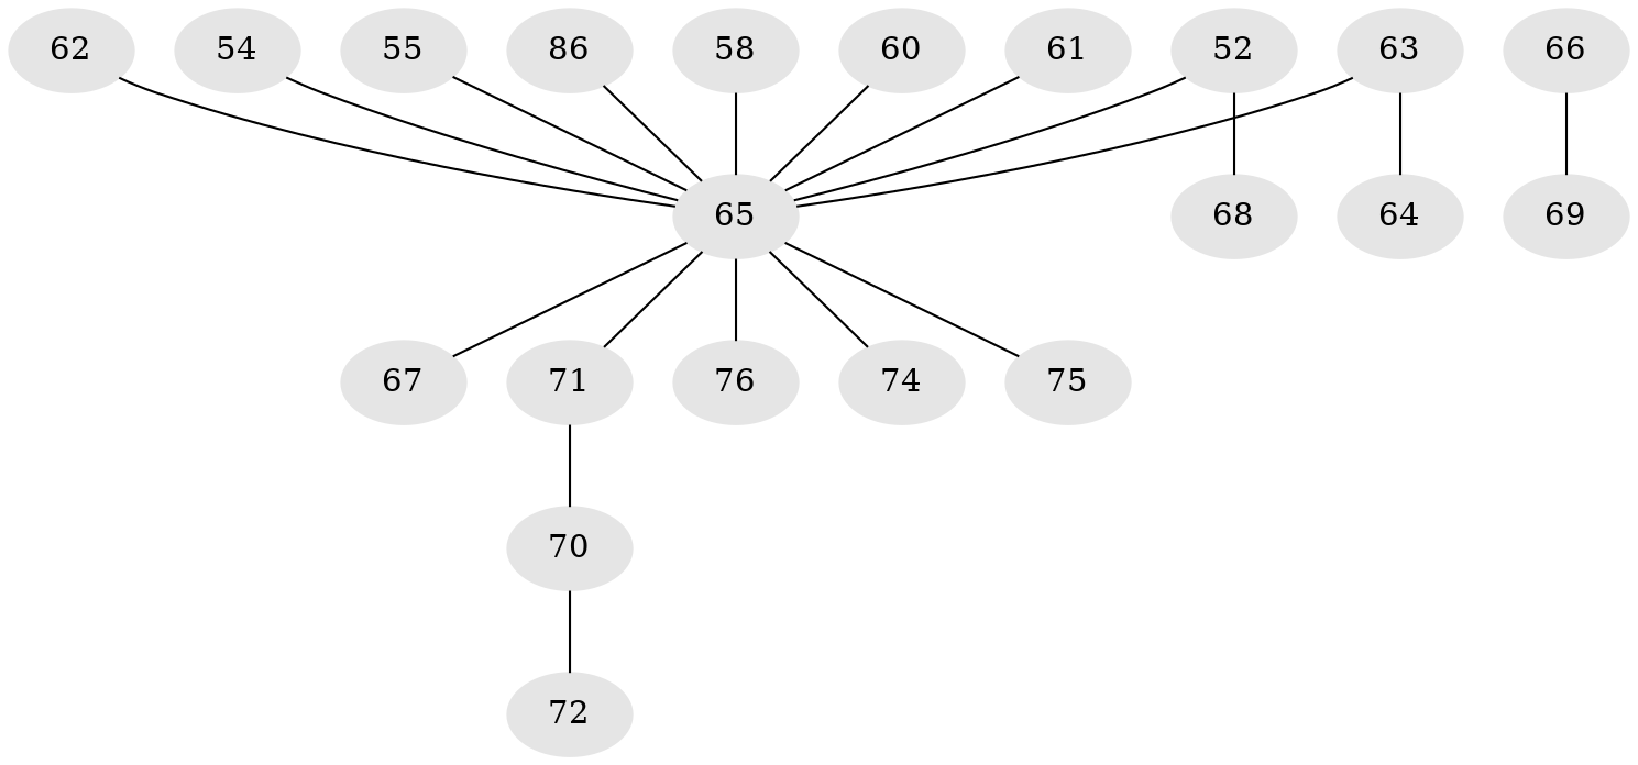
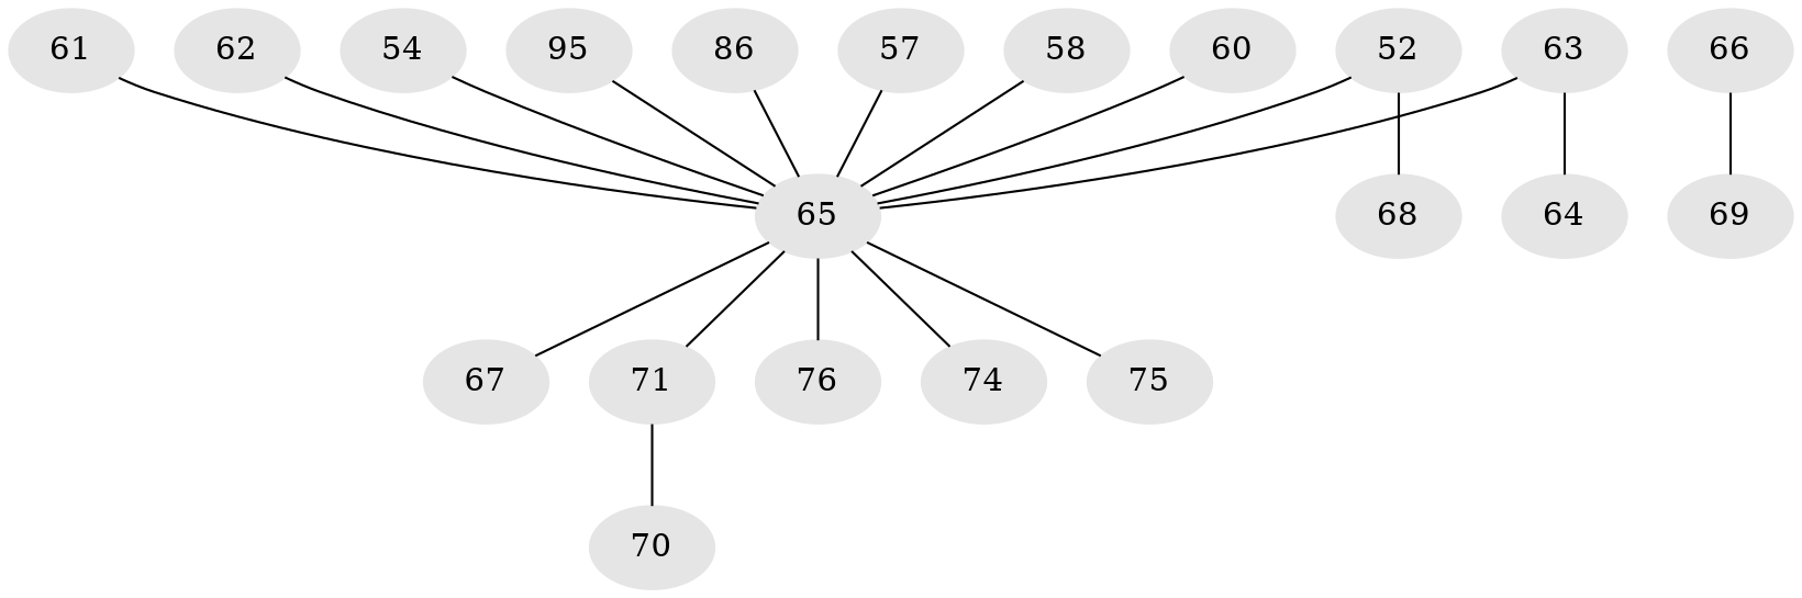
  graph {
    node [color=gray90 style=filled]
    65 [super="+50+53+51+49+52"]
    67
    71
    n4 [label=76]
    74
    75
    54
-   55
+   55 [label=95]
    n9 [label=86]
+   57
    58
    n12 [label=52]
    68
    60
    61
    62
    63
    64
    66
    69
    70
-   72
    65 -- 67
    65 -- 71
    65 -- n4
    65 -- 74
    65 -- 75
    71 -- 70
    54 -- 65
    55 -- 65
    n9 -- 65
+   57 -- 65
    58 -- 65
    n12 -- 65
    n12 -- 68
    60 -- 65
    61 -- 65
    62 -- 65
    63 -- 65
    63 -- 64
    66 -- 69
-   70 -- 72
  }
